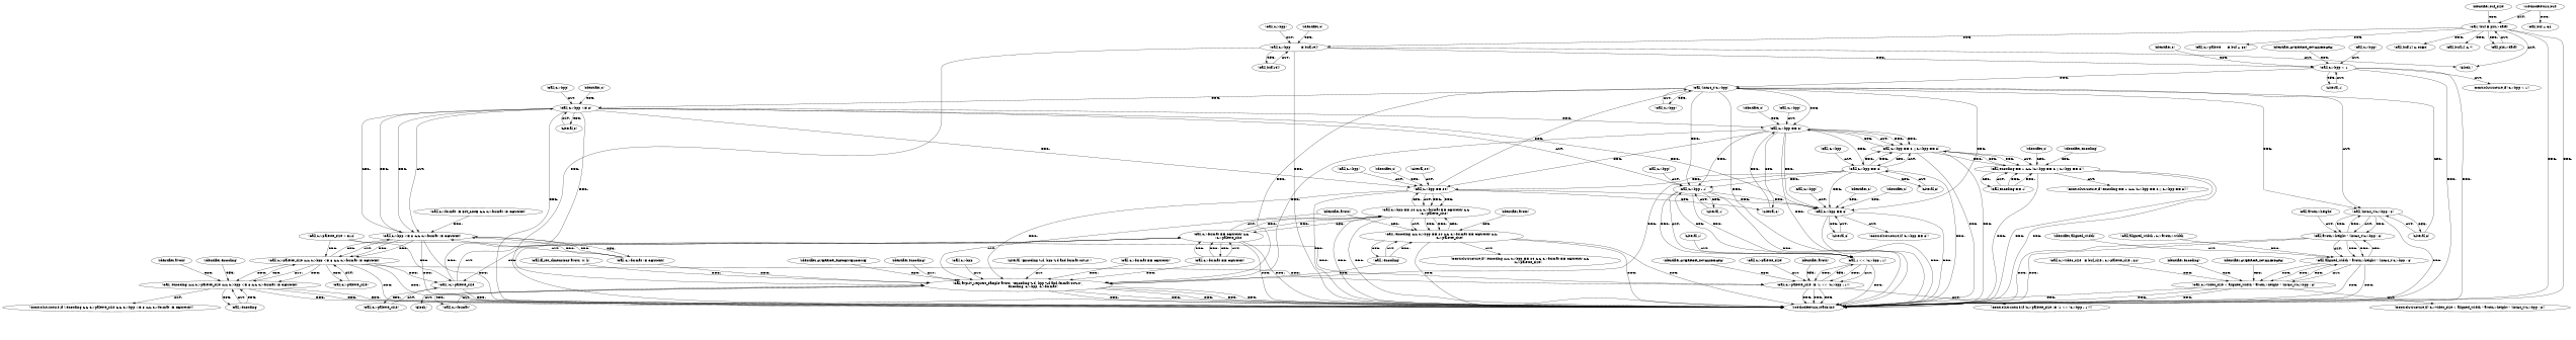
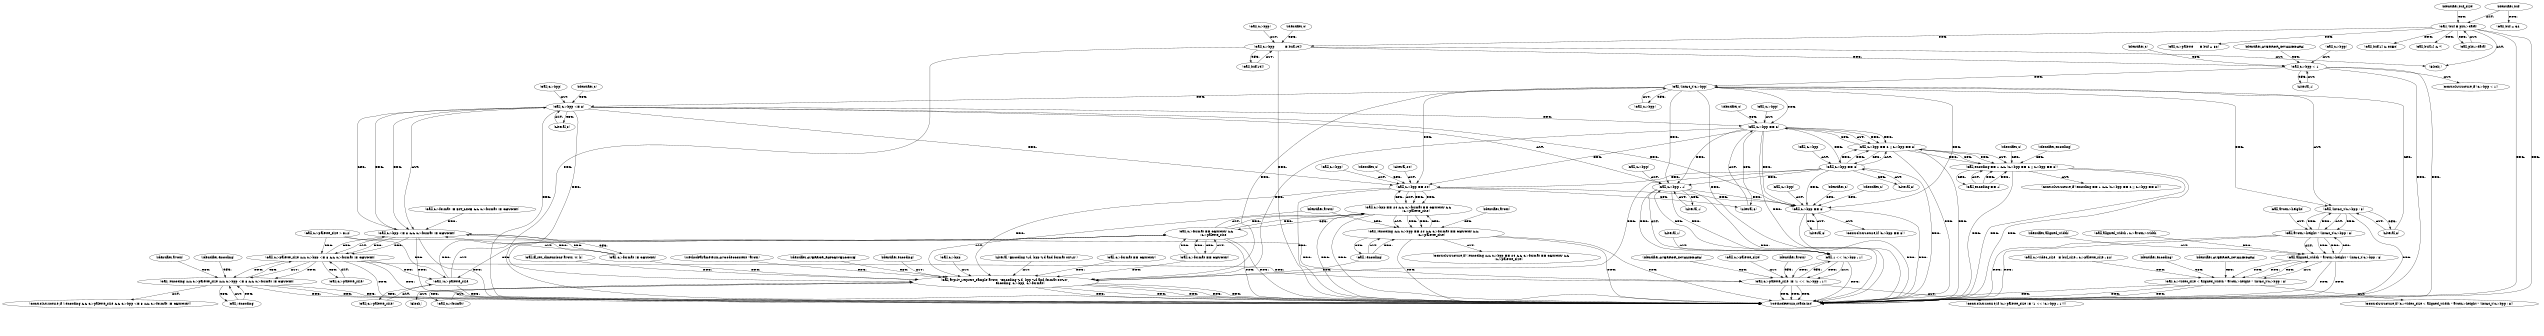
  digraph {
    n1 [label="(Call,c->bpp          = buf[19])"]
    n2 [label="(Call,c->bpp < 1)"]
    n3 [label="(Block,)"]
    n4 [label="(MethodReturn,static int)"]
    n5 [label="(Call,buf[19])"]
    n6 [label="(Call,(int64_t)c->bpp)"]
    n7 [label="(ControlStructure,if (c->bpp < 1))"]
    n8 [label="(Literal,1)"]
    n9 [label="(Call,*buf = pkt->data)"]
    n10 [label="(Call,c->palette      = buf + 32)"]
    n11 [label="(Call,buf[1] & 0xE0)"]
    n12 [label="(Call,buf[1] & 7)"]
    n13 [label="(Call,pkt->data)"]
    n14 [label="(Call,buf + 32)"]
    n15 [label="(Call,(int64_t)c->bpp / 8)"]
    n16 [label="(Call,c->bpp <= 8)"]
    n17 [label="(Call,c->bpp == 6)"]
    n18 [label="(Call,c->bpp - 1)"]
    n19 [label="(Call,c->bpp == 8)"]
    n20 [label="(Call,c->bpp == 24)"]
    n21 [label="(Call,avpriv_request_sample(avctx, \"Encoding %d, bpp %d and format 0x%x\",\n                              encoding, c->bpp, c->format))"]
    n22 [label="(Call,c->bpp)"]
    n23 [label="(Call,avctx->height * (int64_t)c->bpp / 8)"]
    n24 [label="(Literal,8)"]
    n25 [label="(Call,c->bpp <= 8 && c->format != CHUNKY)"]
    n26 [label="(Literal,8)"]
    n27 [label="(Call,c->bpp == 6 || c->bpp == 8)"]
    n28 [label="(Call,c->bpp == 8)"]
    n29 [label="(Literal,6)"]
    n30 [label="(Call,1 << (c->bpp - 1))"]
    n31 [label="(Literal,1)"]
    n32 [label="(ControlStructure,if (c->bpp == 8))"]
    n33 [label="(Literal,8)"]
    n34 [label="(Call,c->bpp == 24 && c->format == CHUNKY &&\n               !c->palette_size)"]
    n35 [label="(Block,)"]
    n36 [label="(Call,c->format)"]
    n37 [label="(Call,aligned_width * avctx->height * (int64_t)c->bpp / 8)"]
    n38 [label="(Call,c->video_size < aligned_width * avctx->height * (int64_t)c->bpp / 8)"]
    n39 [label="(ControlStructure,if (c->video_size < aligned_width * avctx->height * (int64_t)c->bpp / 8))"]
    n40 [label="(Call,c->palette_size && c->bpp <= 8 && c->format != CHUNKY)"]
    n41 [label="(Call,c->format != CHUNKY)"]
    n42 [label="(Call,!encoding && c->palette_size && c->bpp <= 8 && c->format != CHUNKY)"]
    n43 [label="(Call,c->palette_size != (1 << (c->bpp - 1)))"]
    n44 [label="(Call,!c->palette_size)"]
    n45 [label="(Call,c->palette_size)"]
    n46 [label="(ControlStructure,if (!encoding && c->palette_size && c->bpp <= 8 && c->format != CHUNKY))"]
    n47 [label="(Call,!encoding)"]
    n48 [label="(ControlStructure,if (c->palette_size != (1 << (c->bpp - 1))))"]
    n49 [label="(Call,c->format == CHUNKY &&\n               !c->palette_size)"]
    n50 [label="(Call,c->palette_size)"]
    n51 [label="(Call,c->format == CHUNKY)"]
    n52 [label="(Call,!encoding && c->bpp == 24 && c->format == CHUNKY &&\n               !c->palette_size)"]
    n53 [label="(Call,!encoding)"]
    n54 [label="(ControlStructure,if (!encoding && c->bpp == 24 && c->format == CHUNKY &&\n               !c->palette_size))"]
    n55 [label="(Call,encoding == 1 && (c->bpp == 6 || c->bpp == 8))"]
    n56 [label="(Literal,8)"]
    n57 [label="(Call,encoding == 1)"]
    n58 [label="(ControlStructure,if (encoding == 1 && (c->bpp == 6 || c->bpp == 8)))"]
    n59 [label="(Literal,24)"]
    n60 [label="(Identifier,encoding)"]
    n61 [label="(Identifier,avctx)"]
    n62 [label="(Identifier,encoding)"]
    n63 [label="(Call,c->bpp)"]
    n64 [label="(Identifier,avctx)"]
    n65 [label="(Identifier,c)"]
    n66 [label="(Call,c->bpp)"]
    n67 [label="(Call,c->bpp)"]
    n68 [label="(Call,c->bpp)"]
    n69 [label="(Literal,1)"]
    n70 [label="(Call,c->format == CHUNKY)"]
    n71 [label="(Call,c->palette_size > 512)"]
    n72 [label="(Identifier,AVERROR_INVALIDDATA)"]
    n73 [label="(Identifier,c)"]
-   n74 [label="(MethodReturn,buf)"]
+   n74 [label="(Identifier,buf)"]
    n75 [label="(Call,avctx->height)"]
    n76 [label="(Identifier,c)"]
    n77 [label="(Call,c->bpp)"]
    n78 [label="(Call,c->bpp)"]
    n79 [label="(Call,c->bpp)"]
    n80 [label="(Call,ff_set_dimensions(avctx, w, h))"]
    n81 [label="(Identifier,buf_size)"]
    n82 [label="(Identifier,AVERROR_INVALIDDATA)"]
    n83 [label="(Identifier,AVERROR_INVALIDDATA)"]
    n84 [label="(Identifier,c)"]
    n85 [label="(Identifier,c)"]
    n86 [label="(Identifier,c)"]
    n87 [label="(Identifier,avctx)"]
    n88 [label="(Identifier,aligned_width)"]
    n89 [label="(Identifier,c)"]
    n90 [label="(Call,c->bpp)"]
    n91 [label="(Identifier,encoding)"]
    n92 [label="(Call,c->palette_size)"]
    n93 [label="(Call,aligned_width - c->avctx->width)"]
+   n94 [label="(MethodParameterIn,AVCodecContext *avctx)"]
    n95 [label="(Identifier,c)"]
    n96 [label="(Identifier,AVERROR_PATCHWELCOME)"]
    n97 [label="(Identifier,avctx)"]
    n98 [label="(Call,c->video_size   = buf_size - c->palette_size - 32)"]
    n99 [label="(Call,c->bpp)"]
    n100 [label="(Identifier,encoding)"]
    n101 [label="(Literal,\"Encoding %d, bpp %d and format 0x%x\")"]
    n102 [label="(Call,c->format != BIT_LINE && c->format != CHUNKY)"]
    n1 -> n2 [label="DDG: "]
    n1 -> n3 [label="AST: "]
    n1 -> n4 [label="DDG: "]
    n1 -> n4 [label="DDG: "]
    n1 -> n5 [label="CFG: "]
    n2 -> n4 [label="DDG: "]
    n2 -> n4 [label="DDG: "]
    n2 -> n6 [label="DDG: "]
    n2 -> n7 [label="AST: "]
    n2 -> n8 [label="CFG: "]
    n5 -> n1 [label="AST: "]
    n6 -> n4 [label="DDG: "]
    n6 -> n15 [label="AST: "]
    n6 -> n15 [label="DDG: "]
    n6 -> n16 [label="DDG: "]
    n6 -> n17 [label="DDG: "]
    n6 -> n18 [label="DDG: "]
    n6 -> n19 [label="DDG: "]
-   n20 -> n6 [label="DDG: "]
+   n6 -> n20 [label="DDG: "]
    n6 -> n21 [label="DDG: "]
    n6 -> n22 [label="CFG: "]
    n8 -> n2 [label="AST: "]
    n9 -> n1 [label="DDG: "]
    n9 -> n3 [label="AST: "]
    n9 -> n4 [label="DDG: "]
    n9 -> n4 [label="DDG: "]
    n9 -> n10 [label="DDG: "]
    n9 -> n11 [label="DDG: "]
    n9 -> n12 [label="DDG: "]
    n9 -> n13 [label="CFG: "]
    n13 -> n9 [label="AST: "]
    n15 -> n4 [label="DDG: "]
    n15 -> n23 [label="AST: "]
    n15 -> n23 [label="DDG: "]
    n15 -> n23 [label="DDG: "]
    n15 -> n24 [label="CFG: "]
    n16 -> n4 [label="DDG: "]
    n16 -> n17 [label="DDG: "]
    n16 -> n18 [label="AST: "]
    n16 -> n19 [label="DDG: "]
    n16 -> n20 [label="DDG: "]
    n16 -> n21 [label="DDG: "]
    n16 -> n25 [label="AST: "]
    n16 -> n25 [label="DDG: "]
    n16 -> n25 [label="DDG: "]
    n16 -> n26 [label="CFG: "]
    n17 -> n4 [label="DDG: "]
    n17 -> n18 [label="DDG: "]
    n17 -> n19 [label="DDG: "]
    n17 -> n20 [label="DDG: "]
    n17 -> n21 [label="DDG: "]
    n17 -> n27 [label="AST: "]
    n17 -> n27 [label="DDG: "]
    n17 -> n27 [label="DDG: "]
    n17 -> n28 [label="DDG: "]
    n17 -> n29 [label="CFG: "]
    n18 -> n4 [label="DDG: "]
    n18 -> n19 [label="DDG: "]
    n18 -> n30 [label="AST: "]
    n18 -> n30 [label="DDG: "]
    n18 -> n30 [label="DDG: "]
    n18 -> n31 [label="CFG: "]
    n19 -> n4 [label="DDG: "]
    n19 -> n4 [label="DDG: "]
    n19 -> n32 [label="AST: "]
    n19 -> n33 [label="CFG: "]
    n20 -> n4 [label="DDG: "]
    n20 -> n19 [label="DDG: "]
    n20 -> n21 [label="DDG: "]
    n20 -> n29 [label="CFG: "]
    n20 -> n34 [label="AST: "]
    n20 -> n34 [label="DDG: "]
    n20 -> n34 [label="DDG: "]
    n21 -> n4 [label="DDG: "]
    n21 -> n4 [label="DDG: "]
    n21 -> n4 [label="DDG: "]
    n21 -> n4 [label="DDG: "]
    n21 -> n4 [label="DDG: "]
    n21 -> n35 [label="AST: "]
    n21 -> n36 [label="CFG: "]
    n22 -> n6 [label="AST: "]
    n23 -> n4 [label="DDG: "]
    n23 -> n4 [label="DDG: "]
    n23 -> n15 [label="DDG: "]
    n23 -> n37 [label="AST: "]
    n23 -> n37 [label="DDG: "]
    n23 -> n37 [label="DDG: "]
    n24 -> n6 [label="CFG: "]
    n24 -> n15 [label="AST: "]
    n25 -> n4 [label="DDG: "]
    n25 -> n4 [label="DDG: "]
    n25 -> n16 [label="CFG: "]
    n25 -> n40 [label="AST: "]
    n25 -> n40 [label="DDG: "]
    n25 -> n40 [label="DDG: "]
    n25 -> n41 [label="CFG: "]
    n26 -> n16 [label="AST: "]
    n27 -> n4 [label="DDG: "]
    n27 -> n4 [label="DDG: "]
    n27 -> n17 [label="CFG: "]
    n27 -> n28 [label="CFG: "]
    n27 -> n55 [label="AST: "]
    n27 -> n55 [label="DDG: "]
    n27 -> n55 [label="DDG: "]
    n28 -> n4 [label="DDG: "]
    n28 -> n18 [label="DDG: "]
    n28 -> n19 [label="DDG: "]
    n28 -> n20 [label="DDG: "]
    n28 -> n21 [label="DDG: "]
    n28 -> n27 [label="AST: "]
    n28 -> n27 [label="DDG: "]
    n28 -> n27 [label="DDG: "]
    n28 -> n56 [label="CFG: "]
-   n29 -> n17 [label="DDG: "]
+   n29 -> n17 [label="AST: "]
    n30 -> n4 [label="DDG: "]
    n30 -> n18 [label="CFG: "]
    n30 -> n43 [label="AST: "]
    n30 -> n43 [label="DDG: "]
    n30 -> n43 [label="DDG: "]
    n31 -> n18 [label="AST: "]
    n33 -> n19 [label="AST: "]
    n34 -> n4 [label="DDG: "]
    n34 -> n4 [label="DDG: "]
    n34 -> n20 [label="CFG: "]
    n34 -> n49 [label="CFG: "]
    n34 -> n52 [label="AST: "]
    n34 -> n52 [label="DDG: "]
    n34 -> n52 [label="DDG: "]
    n36 -> n21 [label="AST: "]
    n37 -> n4 [label="DDG: "]
    n37 -> n4 [label="DDG: "]
    n37 -> n23 [label="CFG: "]
    n37 -> n38 [label="AST: "]
    n37 -> n38 [label="DDG: "]
    n37 -> n38 [label="DDG: "]
    n38 -> n4 [label="DDG: "]
    n38 -> n4 [label="DDG: "]
    n38 -> n4 [label="DDG: "]
    n38 -> n37 [label="CFG: "]
    n38 -> n39 [label="AST: "]
    n40 -> n4 [label="DDG: "]
    n40 -> n4 [label="DDG: "]
    n40 -> n25 [label="CFG: "]
    n40 -> n42 [label="AST: "]
    n40 -> n42 [label="DDG: "]
    n40 -> n42 [label="DDG: "]
    n40 -> n43 [label="DDG: "]
    n40 -> n44 [label="DDG: "]
    n40 -> n45 [label="CFG: "]
    n41 -> n21 [label="DDG: "]
    n41 -> n25 [label="AST: "]
    n41 -> n25 [label="DDG: "]
    n41 -> n25 [label="DDG: "]
    n42 -> n4 [label="DDG: "]
    n42 -> n4 [label="DDG: "]
    n42 -> n4 [label="DDG: "]
    n42 -> n40 [label="CFG: "]
    n42 -> n46 [label="AST: "]
    n42 -> n47 [label="CFG: "]
    n43 -> n4 [label="DDG: "]
    n43 -> n4 [label="DDG: "]
    n43 -> n4 [label="DDG: "]
    n43 -> n30 [label="CFG: "]
    n43 -> n48 [label="AST: "]
    n44 -> n4 [label="DDG: "]
    n44 -> n49 [label="AST: "]
    n44 -> n49 [label="DDG: "]
    n44 -> n50 [label="CFG: "]
    n45 -> n40 [label="AST: "]
    n47 -> n42 [label="AST: "]
    n47 -> n42 [label="DDG: "]
    n49 -> n4 [label="DDG: "]
    n49 -> n4 [label="DDG: "]
    n49 -> n34 [label="AST: "]
    n49 -> n34 [label="DDG: "]
    n49 -> n34 [label="DDG: "]
    n49 -> n44 [label="CFG: "]
    n49 -> n51 [label="CFG: "]
    n50 -> n44 [label="AST: "]
    n51 -> n21 [label="DDG: "]
    n51 -> n49 [label="AST: "]
    n51 -> n49 [label="DDG: "]
    n51 -> n49 [label="DDG: "]
    n52 -> n4 [label="DDG: "]
    n52 -> n4 [label="DDG: "]
    n52 -> n4 [label="DDG: "]
    n52 -> n34 [label="CFG: "]
    n52 -> n53 [label="CFG: "]
    n52 -> n54 [label="AST: "]
    n53 -> n21 [label="DDG: "]
    n53 -> n52 [label="AST: "]
    n53 -> n52 [label="DDG: "]
    n55 -> n4 [label="DDG: "]
    n55 -> n4 [label="DDG: "]
    n55 -> n4 [label="DDG: "]
    n55 -> n27 [label="CFG: "]
    n55 -> n57 [label="CFG: "]
    n55 -> n58 [label="AST: "]
    n56 -> n28 [label="AST: "]
    n57 -> n55 [label="AST: "]
    n57 -> n55 [label="DDG: "]
    n57 -> n55 [label="DDG: "]
    n59 -> n20 [label="AST: "]
    n60 -> n38 [label="CFG: "]
    n61 -> n43 [label="CFG: "]
    n62 -> n21 [label="AST: "]
    n63 -> n1 [label="AST: "]
    n64 -> n42 [label="CFG: "]
    n65 -> n16 [label="CFG: "]
    n66 -> n19 [label="AST: "]
    n67 -> n16 [label="AST: "]
    n68 -> n2 [label="AST: "]
    n69 -> n30 [label="AST: "]
    n70 -> n21 [label="DDG: "]
    n71 -> n40 [label="DDG: "]
    n71 -> n43 [label="DDG: "]
    n71 -> n44 [label="DDG: "]
    n72 -> n38 [label="CFG: "]
    n73 -> n2 [label="CFG: "]
    n74 -> n9 [label="AST: "]
    n74 -> n14 [label="DDG: "]
    n75 -> n23 [label="AST: "]
    n76 -> n17 [label="CFG: "]
    n77 -> n17 [label="AST: "]
    n78 -> n28 [label="AST: "]
    n79 -> n20 [label="AST: "]
    n80 -> n21 [label="DDG: "]
    n81 -> n9 [label="CFG: "]
    n82 -> n43 [label="CFG: "]
    n83 -> n2 [label="CFG: "]
    n84 -> n55 [label="CFG: "]
    n85 -> n19 [label="CFG: "]
    n86 -> n1 [label="CFG: "]
    n87 -> n52 [label="CFG: "]
    n88 -> n37 [label="AST: "]
    n89 -> n20 [label="CFG: "]
    n90 -> n18 [label="AST: "]
    n91 -> n42 [label="CFG: "]
    n92 -> n43 [label="AST: "]
    n93 -> n37 [label="DDG: "]
+   n94 -> n21 [label="DDG: "]
    n95 -> n19 [label="CFG: "]
    n96 -> n21 [label="CFG: "]
    n97 -> n21 [label="AST: "]
    n97 -> n52 [label="CFG: "]
    n98 -> n38 [label="DDG: "]
    n99 -> n21 [label="AST: "]
    n100 -> n55 [label="CFG: "]
    n101 -> n21 [label="AST: "]
    n102 -> n25 [label="DDG: "]
  }
